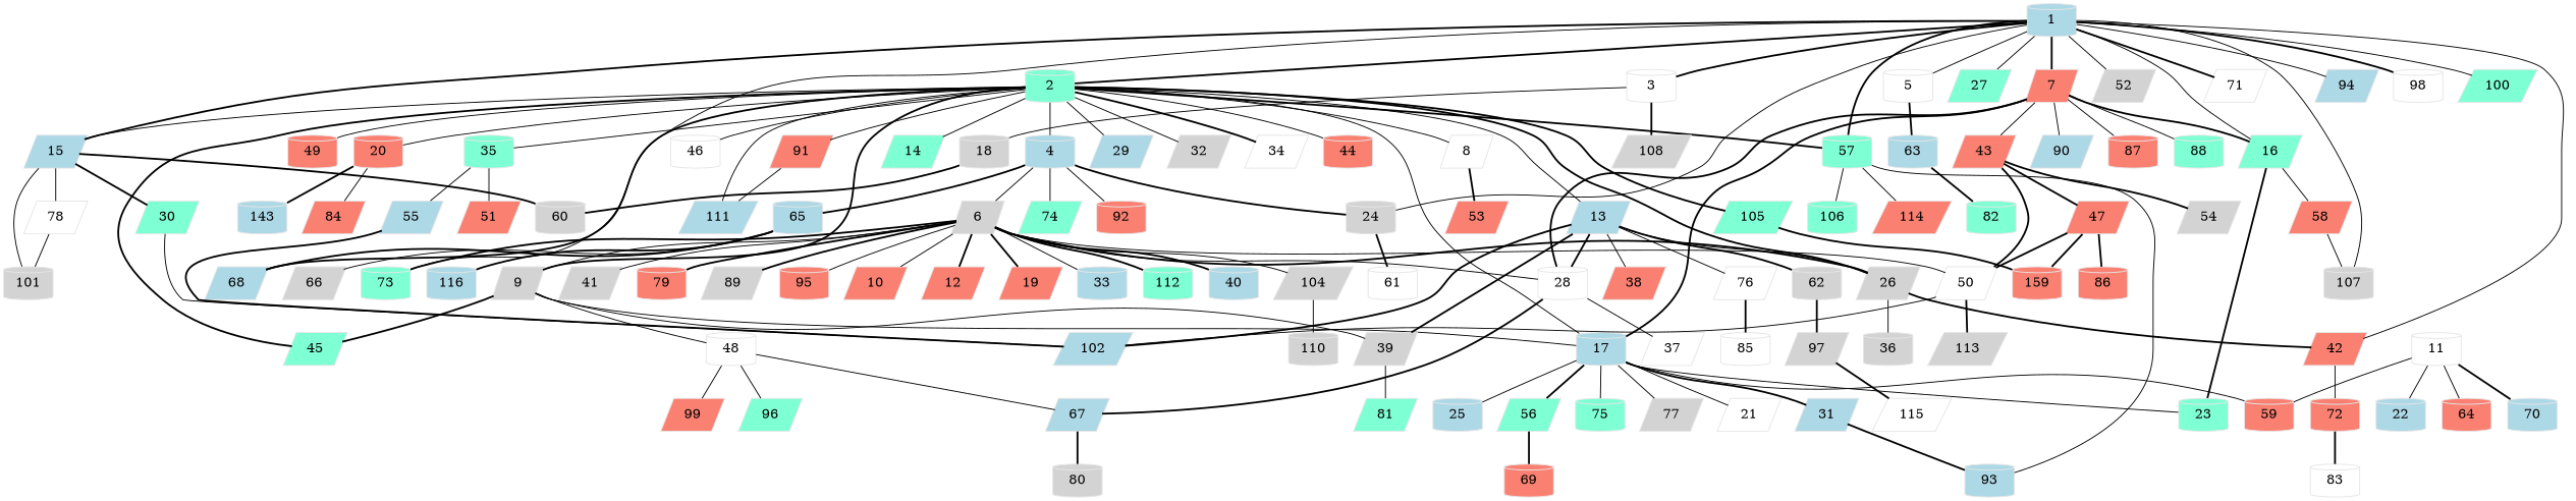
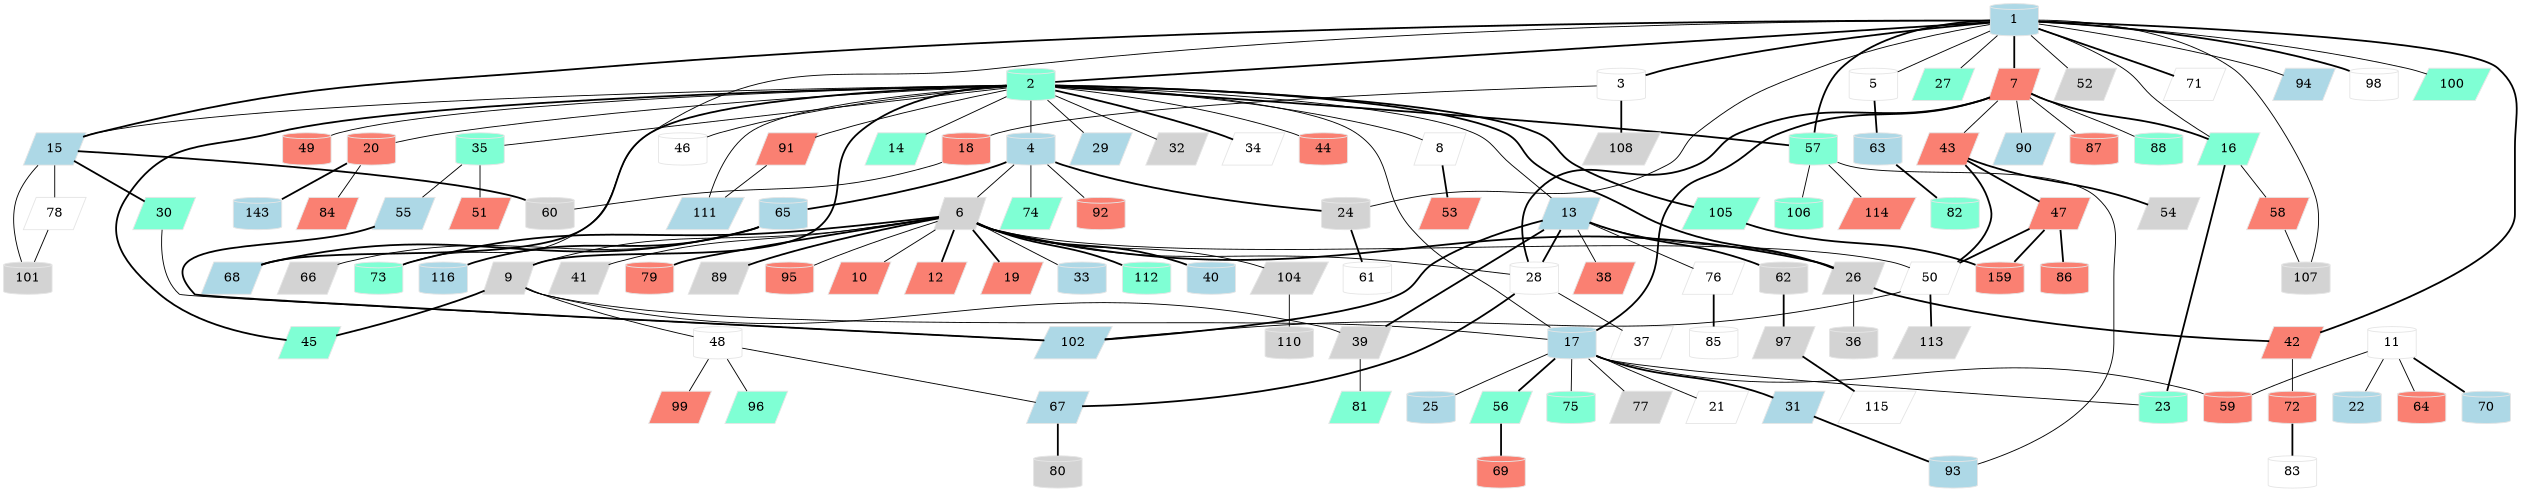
  graph {
    node [color=gray90 fillcolor=salmon shape=parallelogram style=filled]
    edge [style=solid]
    1 [fillcolor=lightblue shape=cylinder]
    2 [fillcolor=aquamarine shape=cylinder]
    3 [fillcolor=white shape=cylinder]
    5 [fillcolor=white shape=cylinder]
    7
    15 [fillcolor=lightblue]
    16 [fillcolor=aquamarine]
    24 [fillcolor=lightgrey shape=cylinder]
    27 [fillcolor=aquamarine]
    42
    52 [fillcolor=lightgrey]
    57 [fillcolor=aquamarine shape=cylinder]
    71 [fillcolor=white]
    73 [fillcolor=aquamarine shape=cylinder]
    94 [fillcolor=lightblue]
    98 [fillcolor=white shape=cylinder]
    100 [fillcolor=aquamarine]
    107 [fillcolor=lightgrey shape=cylinder]
    4 [fillcolor=lightblue shape=cylinder]
    8 [fillcolor=white]
    9 [fillcolor=lightgrey]
    13 [fillcolor=lightblue]
    14 [fillcolor=aquamarine]
    17 [fillcolor=lightblue shape=cylinder]
    20 [shape=cylinder]
    26 [fillcolor=lightgrey]
    29 [fillcolor=lightblue]
    32 [fillcolor=lightgrey]
    34 [fillcolor=white]
    35 [fillcolor=aquamarine shape=cylinder]
    44 [shape=cylinder]
    45 [fillcolor=aquamarine]
    46 [fillcolor=white shape=cylinder]
    49 [shape=cylinder]
    68 [fillcolor=lightblue]
    91
    105 [fillcolor=aquamarine]
    111 [fillcolor=lightblue]
-   18 [fillcolor=lightgrey shape=cylinder]
+   18 [shape=cylinder]
    108 [fillcolor=lightgrey]
    63 [fillcolor=lightblue shape=cylinder]
    28 [fillcolor=white shape=cylinder]
    43
    87 [shape=cylinder]
    88 [fillcolor=aquamarine shape=cylinder]
    90 [fillcolor=lightblue]
    11 [fillcolor=white shape=cylinder]
    22 [fillcolor=lightblue shape=cylinder]
    59 [shape=cylinder]
    64 [shape=cylinder]
    70 [fillcolor=lightblue shape=cylinder]
    30 [fillcolor=aquamarine]
    60 [fillcolor=lightgrey shape=cylinder]
    78 [fillcolor=white]
    101 [fillcolor=lightgrey shape=cylinder]
    23 [fillcolor=aquamarine shape=cylinder]
    58
    61 [fillcolor=white shape=cylinder]
    72 [shape=cylinder]
    93 [fillcolor=lightblue shape=cylinder]
    106 [fillcolor=aquamarine shape=cylinder]
    114
    6 [fillcolor=lightgrey]
    65 [fillcolor=lightblue shape=cylinder]
    74 [fillcolor=aquamarine]
    92 [shape=cylinder]
    53
    39 [fillcolor=lightgrey]
    48 [fillcolor=white shape=cylinder]
    38
    62 [fillcolor=lightgrey shape=cylinder]
    76 [fillcolor=white]
    102 [fillcolor=lightblue]
    21 [fillcolor=white]
    25 [fillcolor=lightblue shape=cylinder]
    31 [fillcolor=lightblue]
    56 [fillcolor=aquamarine]
    75 [fillcolor=aquamarine shape=cylinder]
    77 [fillcolor=lightgrey]
    84
    n81 [fillcolor=lightblue label=143 shape=cylinder]
    36 [fillcolor=lightgrey shape=cylinder]
    51
    55 [fillcolor=lightblue]
    n85 [label=159 shape=cylinder]
    10
    12
    19
    33 [fillcolor=lightblue shape=cylinder]
    40 [fillcolor=lightblue shape=cylinder]
    41 [fillcolor=lightgrey]
    50 [fillcolor=white]
    79 [shape=cylinder]
    89 [fillcolor=lightgrey]
    95 [shape=cylinder]
    104 [fillcolor=lightgrey]
    112 [fillcolor=aquamarine shape=cylinder]
    66 [fillcolor=lightgrey]
    116 [fillcolor=lightblue shape=cylinder]
    82 [fillcolor=aquamarine shape=cylinder]
    37 [fillcolor=white]
    67 [fillcolor=lightblue]
    113 [fillcolor=lightgrey]
    110 [fillcolor=lightgrey shape=cylinder]
    47
    54 [fillcolor=lightgrey]
    81 [fillcolor=aquamarine]
    96 [fillcolor=aquamarine]
    99
    97 [fillcolor=lightgrey]
    85 [fillcolor=white shape=cylinder]
    69 [shape=cylinder]
    80 [fillcolor=lightgrey shape=cylinder]
    83 [fillcolor=white shape=cylinder]
    86 [shape=cylinder]
    115 [fillcolor=white]
    1 -- 2 [style=bold]
    1 -- 3 [style=bold]
    1 -- 5
    1 -- 7 [style=bold]
    1 -- 15 [style=bold]
    1 -- 16
    1 -- 24
    1 -- 27
-   1 -- 42
+   1 -- 42 [style=bold]
    1 -- 52
    1 -- 57 [style=bold]
    1 -- 71 [style=bold]
    1 -- 73
    1 -- 94
    1 -- 98 [style=bold]
    1 -- 100
    1 -- 107
    2 -- 15
    2 -- 57 [style=bold]
    2 -- 4
    2 -- 8
    2 -- 9 [style=bold]
    2 -- 13
    2 -- 14
    2 -- 17
    2 -- 20
    2 -- 26 [style=bold]
    2 -- 29
    2 -- 32
    2 -- 34 [style=bold]
    2 -- 35
    2 -- 44
    2 -- 45 [style=bold]
    2 -- 46
    2 -- 49
    2 -- 68 [style=bold]
    2 -- 91
    2 -- 105 [style=bold]
    2 -- 111
    3 -- 18
    3 -- 108 [style=bold]
    5 -- 63 [style=bold]
    7 -- 16 [style=bold]
    7 -- 17 [style=bold]
    7 -- 28 [style=bold]
    7 -- 43
    7 -- 87
    7 -- 88
    7 -- 90
    15 -- 30 [style=bold]
    15 -- 60 [style=bold]
    15 -- 78
    15 -- 101
    16 -- 23 [style=bold]
    16 -- 58
    24 -- 61 [style=bold]
    42 -- 72
    57 -- 93
    57 -- 106
    57 -- 114
    4 -- 24 [style=bold]
    4 -- 6
    4 -- 65 [style=bold]
    4 -- 74
    4 -- 92
    8 -- 53 [style=bold]
    9 -- 17
    9 -- 45 [style=bold]
    9 -- 39
    9 -- 48
    13 -- 26
    13 -- 28 [style=bold]
    13 -- 39 [style=bold]
    13 -- 38
    13 -- 62 [style=bold]
    13 -- 76
    13 -- 102 [style=bold]
    17 -- 59
    17 -- 23
    17 -- 21
    17 -- 25
    17 -- 31 [style=bold]
    17 -- 56 [style=bold]
    17 -- 75
    17 -- 77
    20 -- 84
    20 -- n81 [style=bold]
    26 -- 42 [style=bold]
    26 -- 36
    35 -- 51
    35 -- 55
    91 -- 111
    105 -- n85 [style=bold]
-   18 -- 60 [style=bold]
+   18 -- 60
    63 -- 82 [style=bold]
    28 -- 37
    28 -- 67 [style=bold]
    43 -- 50 [style=bold]
    43 -- 47 [style=bold]
    43 -- 54 [style=bold]
    11 -- 22
    11 -- 59
    11 -- 64
    11 -- 70 [style=bold]
    30 -- 102
    78 -- 101
    58 -- 107
    72 -- 83 [style=bold]
    6 -- 73 [style=bold]
    6 -- 9
    6 -- 26 [style=bold]
    6 -- 28
    6 -- 10
    6 -- 12 [style=bold]
    6 -- 19 [style=bold]
    6 -- 33
    6 -- 40 [style=bold]
    6 -- 41
    6 -- 50
    6 -- 79 [style=bold]
    6 -- 89 [style=bold]
    6 -- 95
    6 -- 104
    6 -- 112 [style=bold]
    65 -- 68 [style=bold]
    65 -- 66
    65 -- 116 [style=bold]
    39 -- 81
    48 -- 67
    48 -- 96
    48 -- 99
    62 -- 97 [style=bold]
    76 -- 85 [style=bold]
    31 -- 93 [style=bold]
    56 -- 69 [style=bold]
    55 -- 102 [style=bold]
    50 -- 102
    50 -- 113 [style=bold]
    104 -- 110
    67 -- 80 [style=bold]
    47 -- n85 [style=bold]
    47 -- 50 [style=bold]
    47 -- 86 [style=bold]
    97 -- 115 [style=bold]
  }
